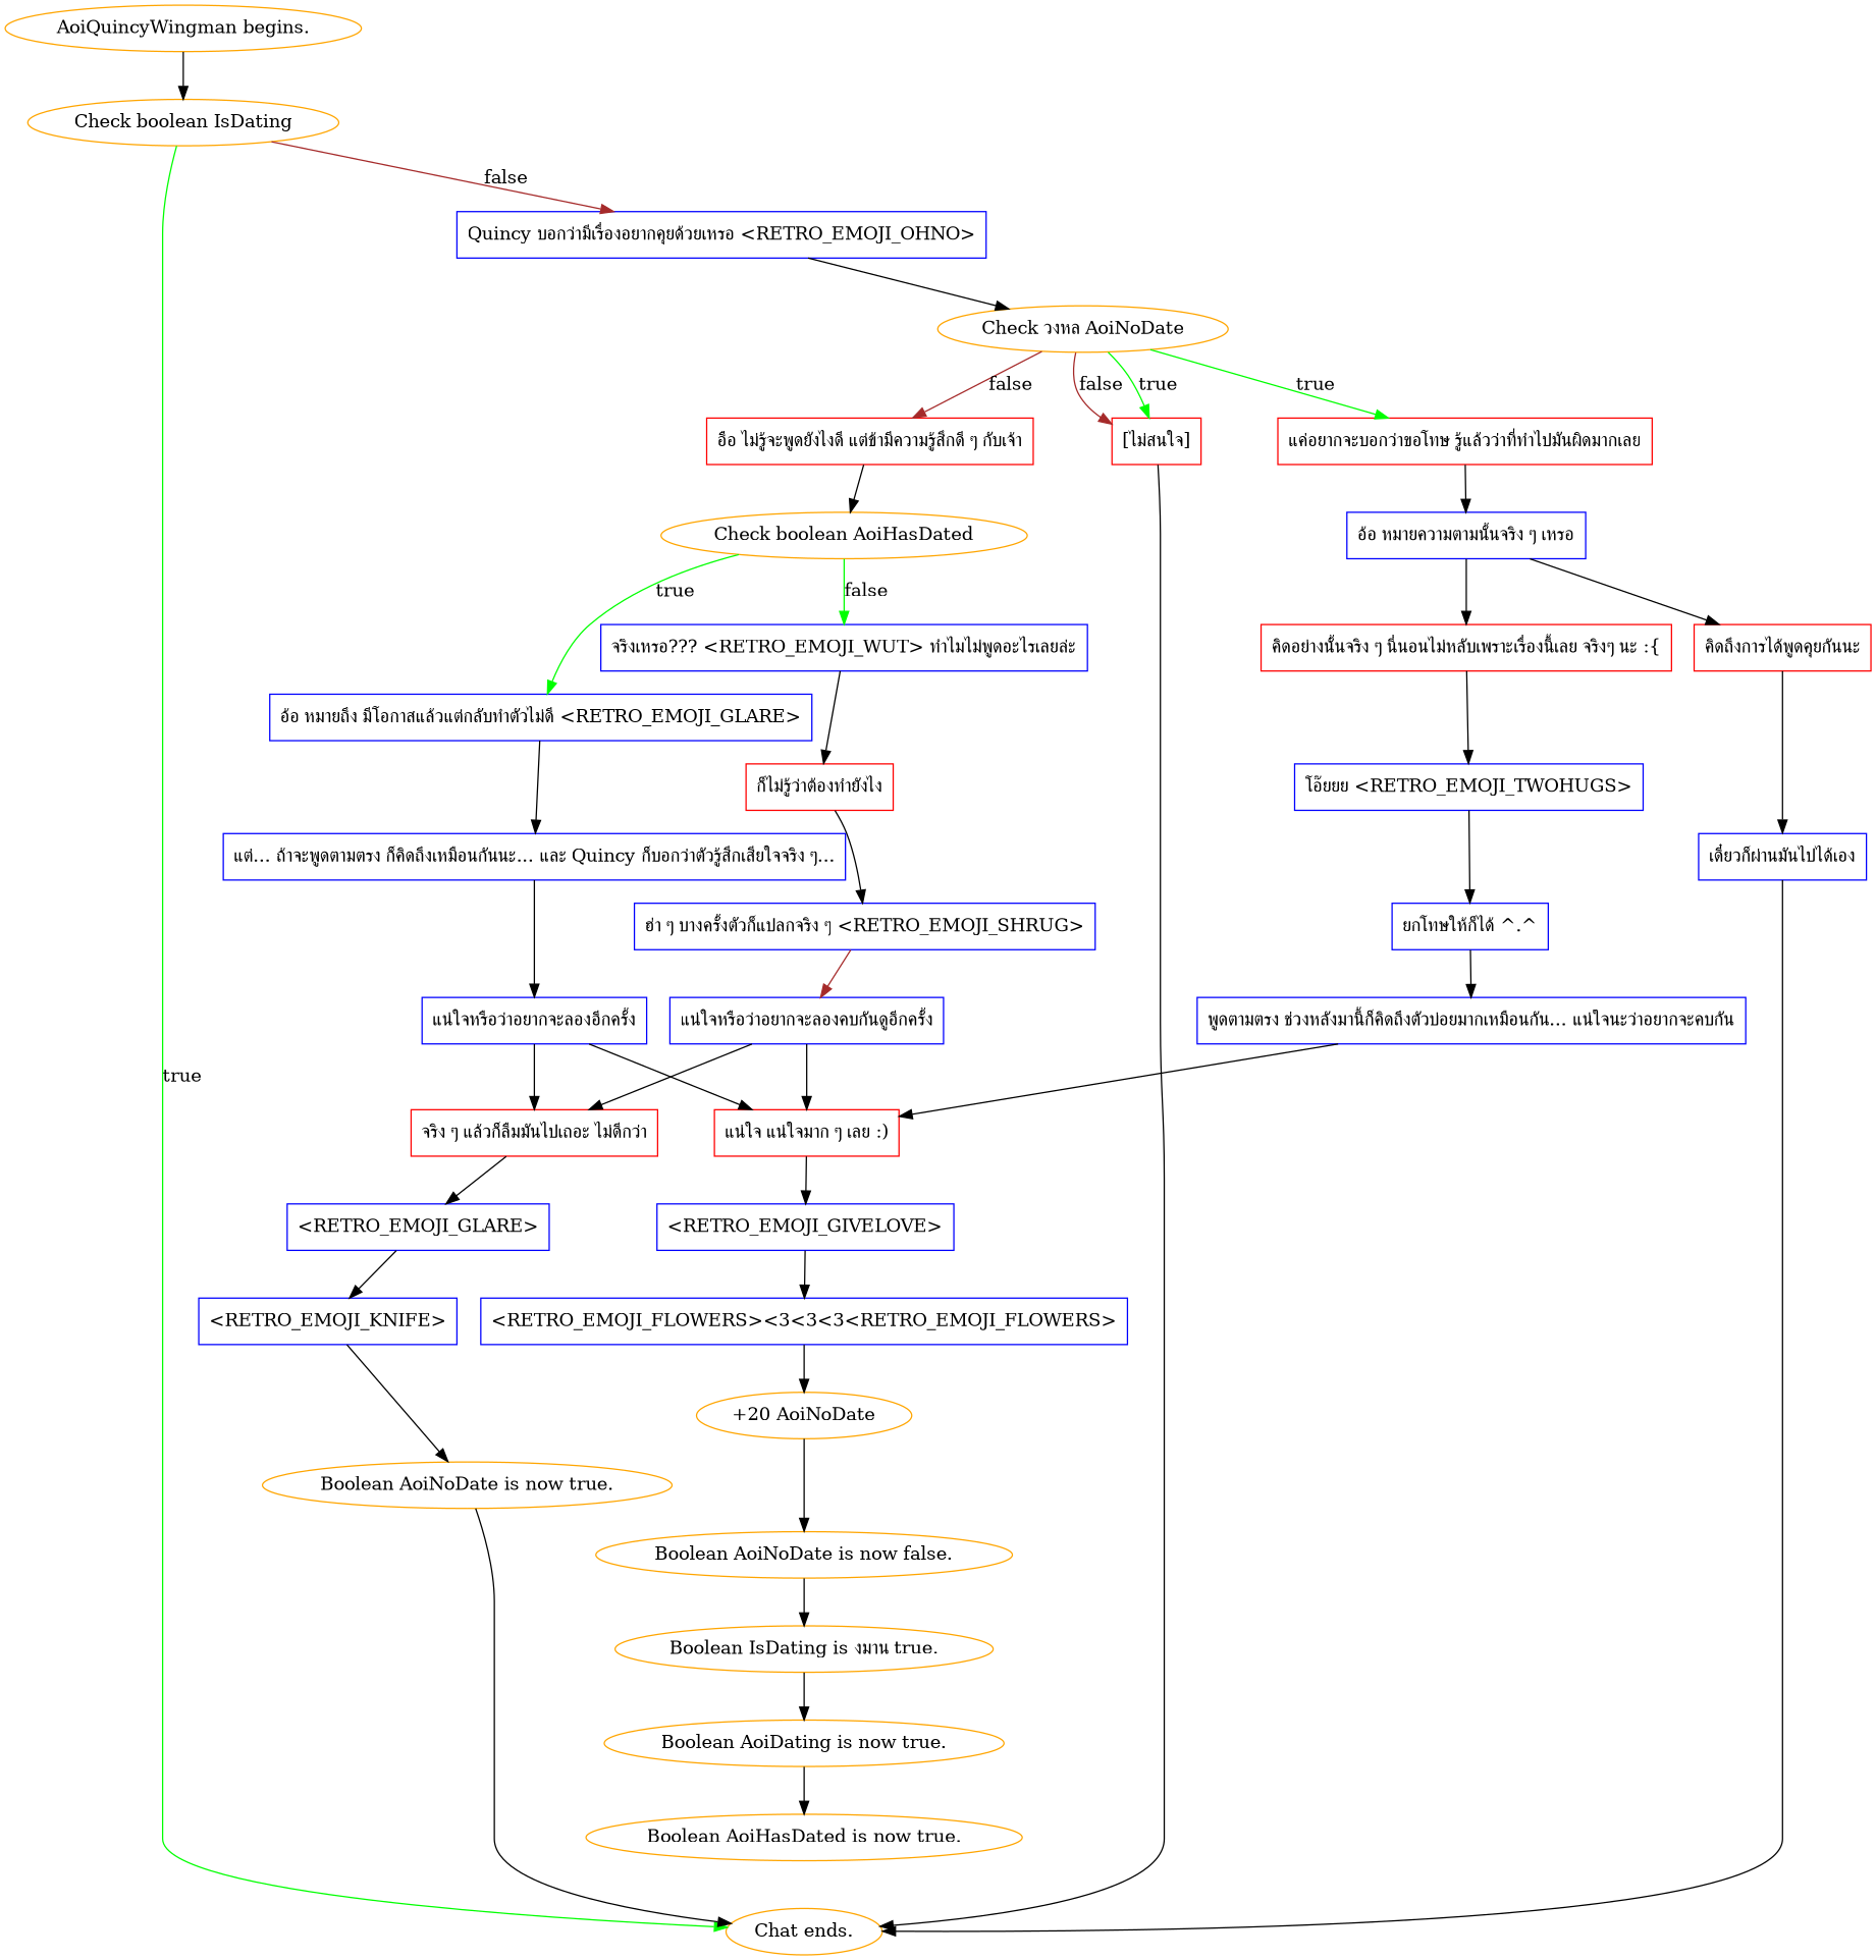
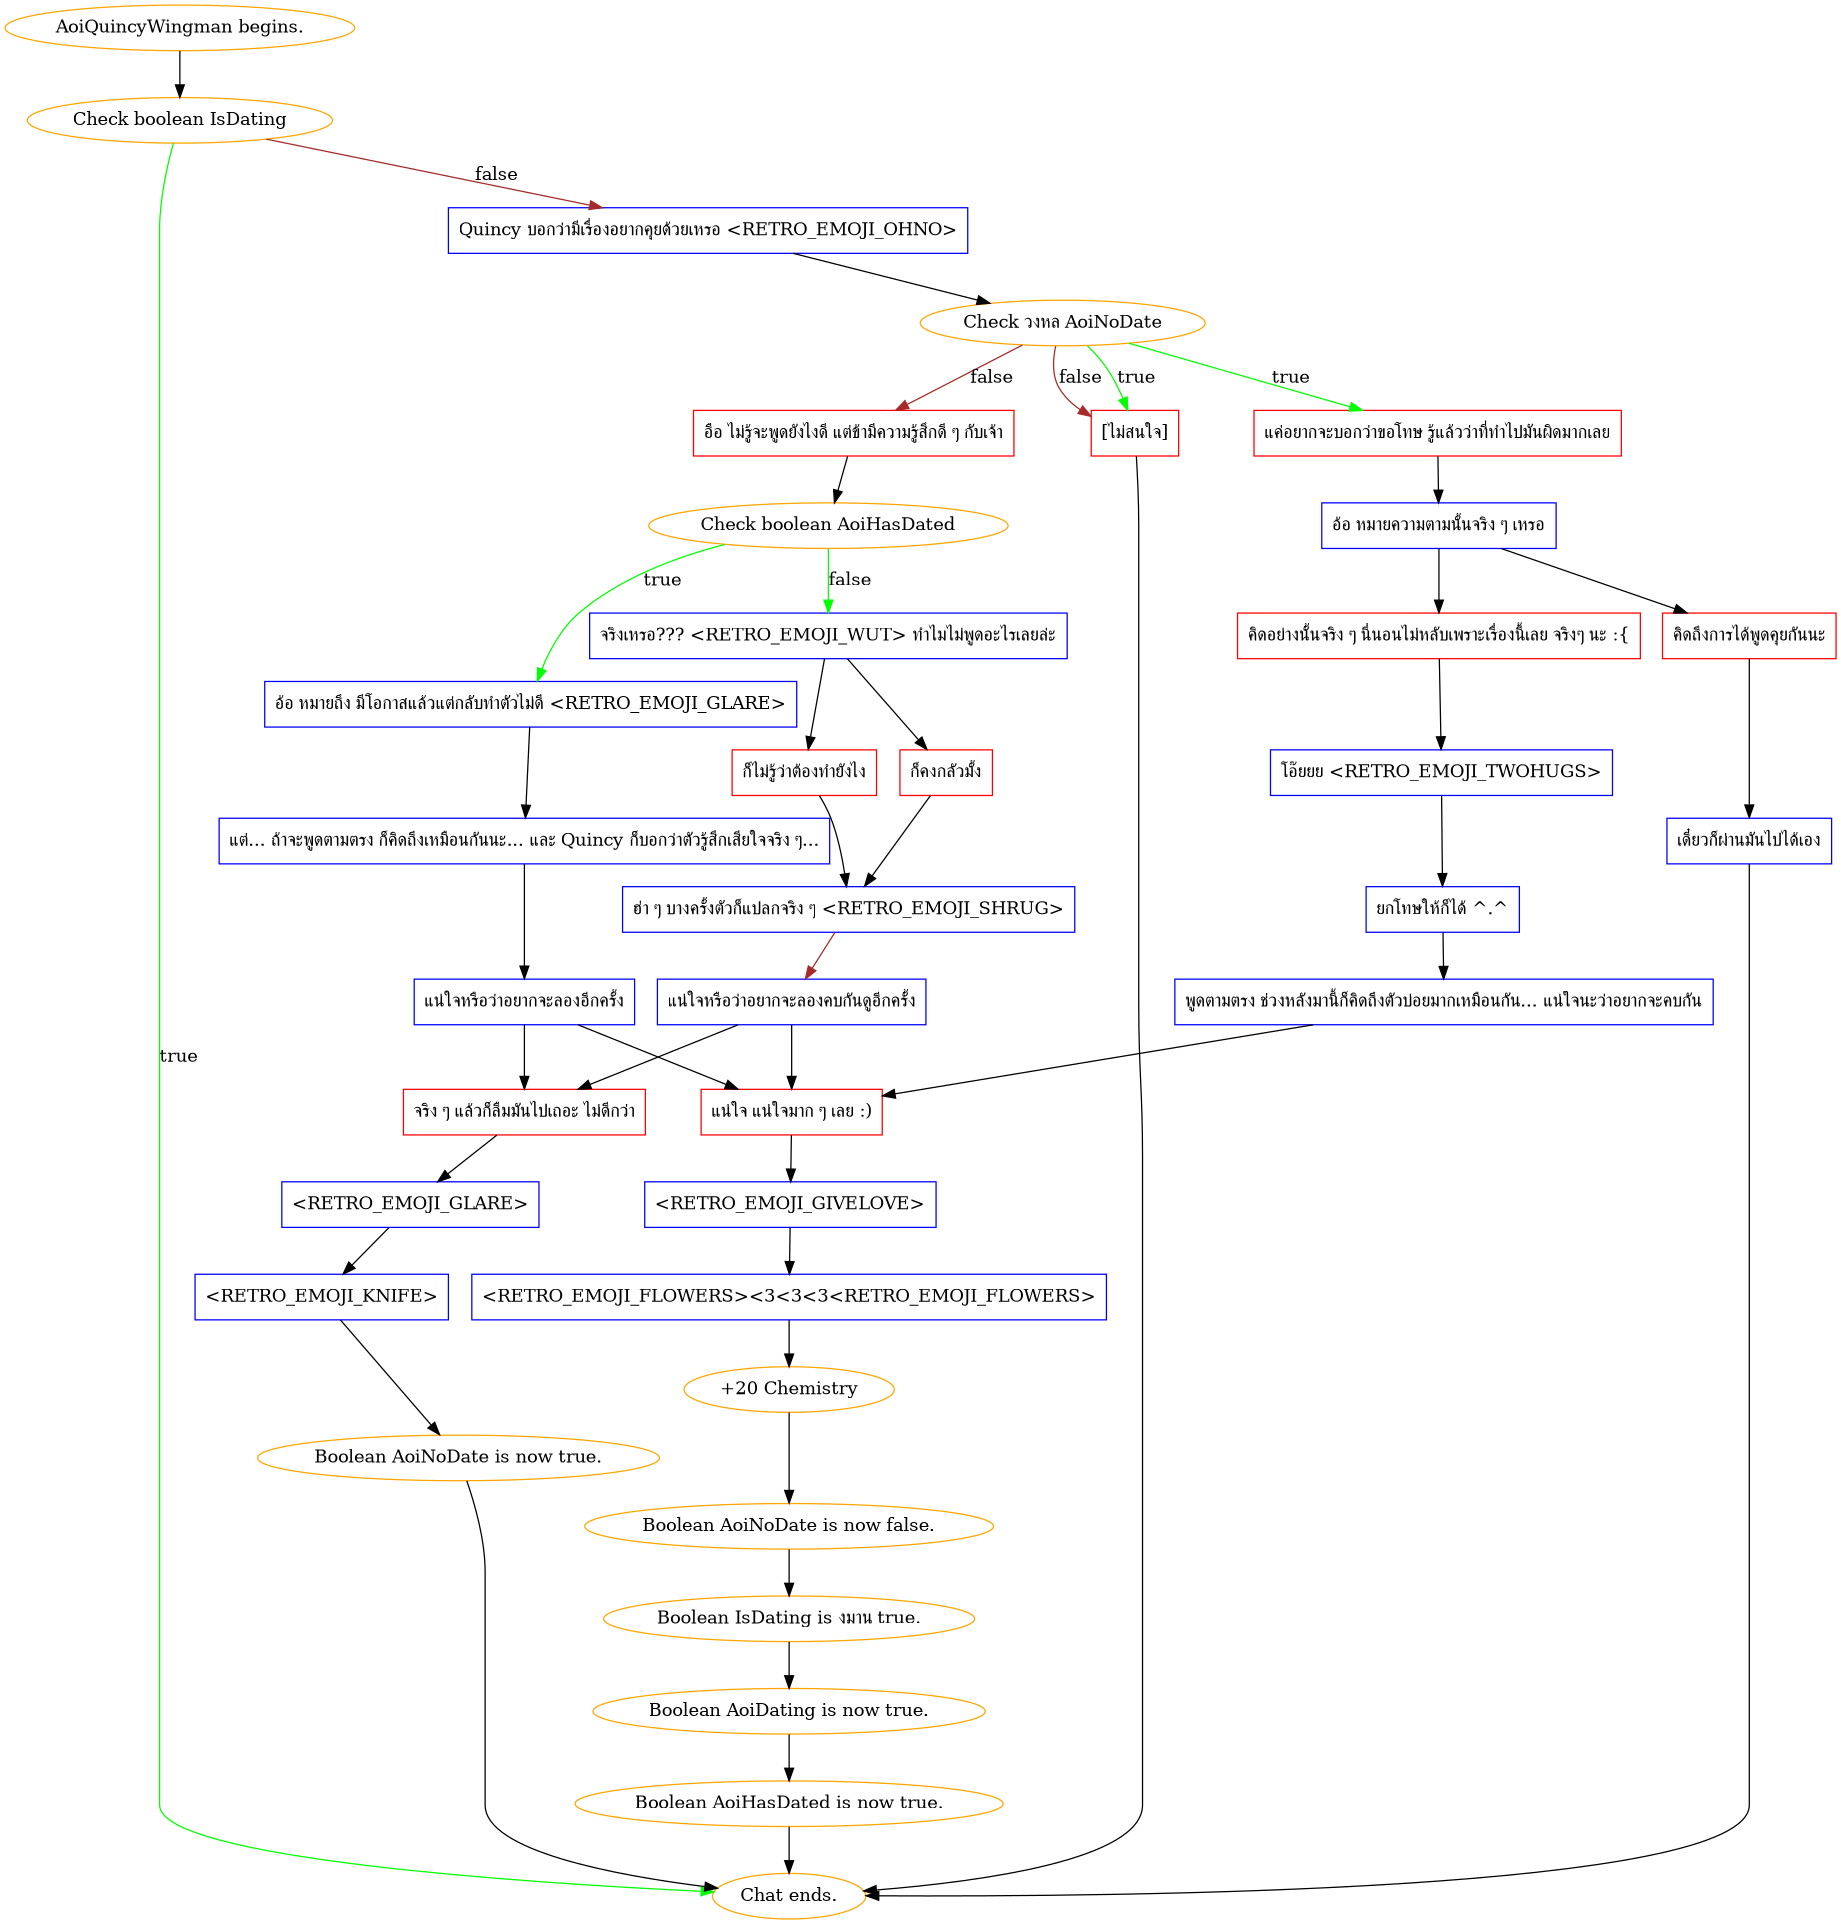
  digraph {
    node [color=blue shape=box]
    "AoiQuincyWingman begins." [color=orange shape=""]
    n2 [color=orange label="Check boolean IsDating" shape=""]
    "Chat ends." [color=orange shape=""]
    n4 [label="Quincy บอกว่ามีเรื่องอยากคุยด้วยเหรอ <RETRO_EMOJI_OHNO>"]
    n5 [color=orange label="Check วงหล AoiNoDate" shape=""]
    n6 [color=red label="แค่อยากจะบอกว่าขอโทษ รู้แล้วว่าที่ทำไปมันผิดมากเลย"]
    n7 [color=red label="[ไม่สนใจ]"]
    n8 [color=red label="อือ ไม่รู้จะพูดยังไงดี แต่ข้ามีความรู้สึกดี ๆ กับเจ้า"]
    n9 [label="อ้อ หมายความตามนั้นจริง ๆ เหรอ"]
    n10 [color=orange label="Check boolean AoiHasDated" shape=""]
    n11 [color=red label="คิดถึงการได้พูดคุยกันนะ"]
    n12 [color=red label="คิดอย่างนั้นจริง ๆ นี่นอนไม่หลับเพราะเรื่องนี้เลย จริงๆ นะ :{"]
    n13 [label="อ้อ หมายถึง มีโอกาสแล้วแต่กลับทำตัวไม่ดี <RETRO_EMOJI_GLARE>"]
    n14 [label="จริงเหรอ??? <RETRO_EMOJI_WUT> ทำไมไม่พูดอะไรเลยล่ะ"]
    n15 [label="เดี๋ยวก็ผ่านมันไปได้เอง"]
    n16 [label="โอ๊ยยย <RETRO_EMOJI_TWOHUGS>"]
    n17 [label="แต่... ถ้าจะพูดตามตรง ก็คิดถึงเหมือนกันนะ... และ Quincy ก็บอกว่าตัวรู้สึกเสียใจจริง ๆ..."]
    n18 [color=red label="ก็ไม่รู้ว่าต้องทำยังไง"]
+   n19 [color=red label="ก็คงกลัวมั้ง"]
    n20 [label="ยกโทษให้ก็ได้ ^.^"]
    n21 [label="แน่ใจหรือว่าอยากจะลองอีกครั้ง"]
    n22 [label="ฮ่า ๆ บางครั้งตัวก็แปลกจริง ๆ <RETRO_EMOJI_SHRUG>"]
    n23 [label="พูดตามตรง ช่วงหลังมานี้ก็คิดถึงตัวบ่อยมากเหมือนกัน... แน่ใจนะว่าอยากจะคบกัน"]
    n24 [color=red label="จริง ๆ แล้วก็ลืมมันไปเถอะ ไม่ดีกว่า"]
    n25 [color=red label="แน่ใจ แน่ใจมาก ๆ เลย :)"]
    n26 [label="แน่ใจหรือว่าอยากจะลองคบกันดูอีกครั้ง"]
    n27 [label="<RETRO_EMOJI_GLARE>"]
    n28 [label="<RETRO_EMOJI_GIVELOVE>"]
    n29 [label="<RETRO_EMOJI_KNIFE>"]
    n30 [label="<RETRO_EMOJI_FLOWERS><3<3<3<RETRO_EMOJI_FLOWERS>"]
    n31 [color=orange label="Boolean AoiNoDate is now true." shape=""]
-   n32 [color=orange label="+20 AoiNoDate" shape=""]
+   n32 [color=orange label="+20 Chemistry" shape=""]
    n33 [color=orange label="Boolean AoiNoDate is now false." shape=""]
    n34 [color=orange label="Boolean IsDating is งมาน true." shape=""]
    n35 [color=orange label="Boolean AoiDating is now true." shape=""]
    n36 [color=orange label="Boolean AoiHasDated is now true." shape=""]
    "AoiQuincyWingman begins." -> n2
    n2 -> "Chat ends." [color=green label=true]
    n2 -> n4 [color=brown label=false]
    n4 -> n5
    n5 -> n6 [color=green label=true]
    n5 -> n7 [color=green label=true]
    n5 -> n7 [color=brown label=false]
    n5 -> n8 [color=brown label=false]
    n6 -> n9
    n7 -> "Chat ends."
    n8 -> n10
    n9 -> n11
    n9 -> n12
    n10 -> n13 [color=green label=true]
    n10 -> n14 [color=green label=false]
    n11 -> n15
    n12 -> n16
    n13 -> n17
    n14 -> n18
+   n14 -> n19
    n15 -> "Chat ends."
    n16 -> n20
    n17 -> n21
    n18 -> n22
+   n19 -> n22
    n20 -> n23
    n21 -> n24
    n21 -> n25
    n22 -> n26 [color=brown]
    n23 -> n25
    n24 -> n27
    n25 -> n28
    n26 -> n24
    n26 -> n25
    n27 -> n29
    n28 -> n30
    n29 -> n31
    n30 -> n32
    n31 -> "Chat ends."
    n32 -> n33
    n33 -> n34
    n34 -> n35
    n35 -> n36
+   n36 -> "Chat ends."
  }
